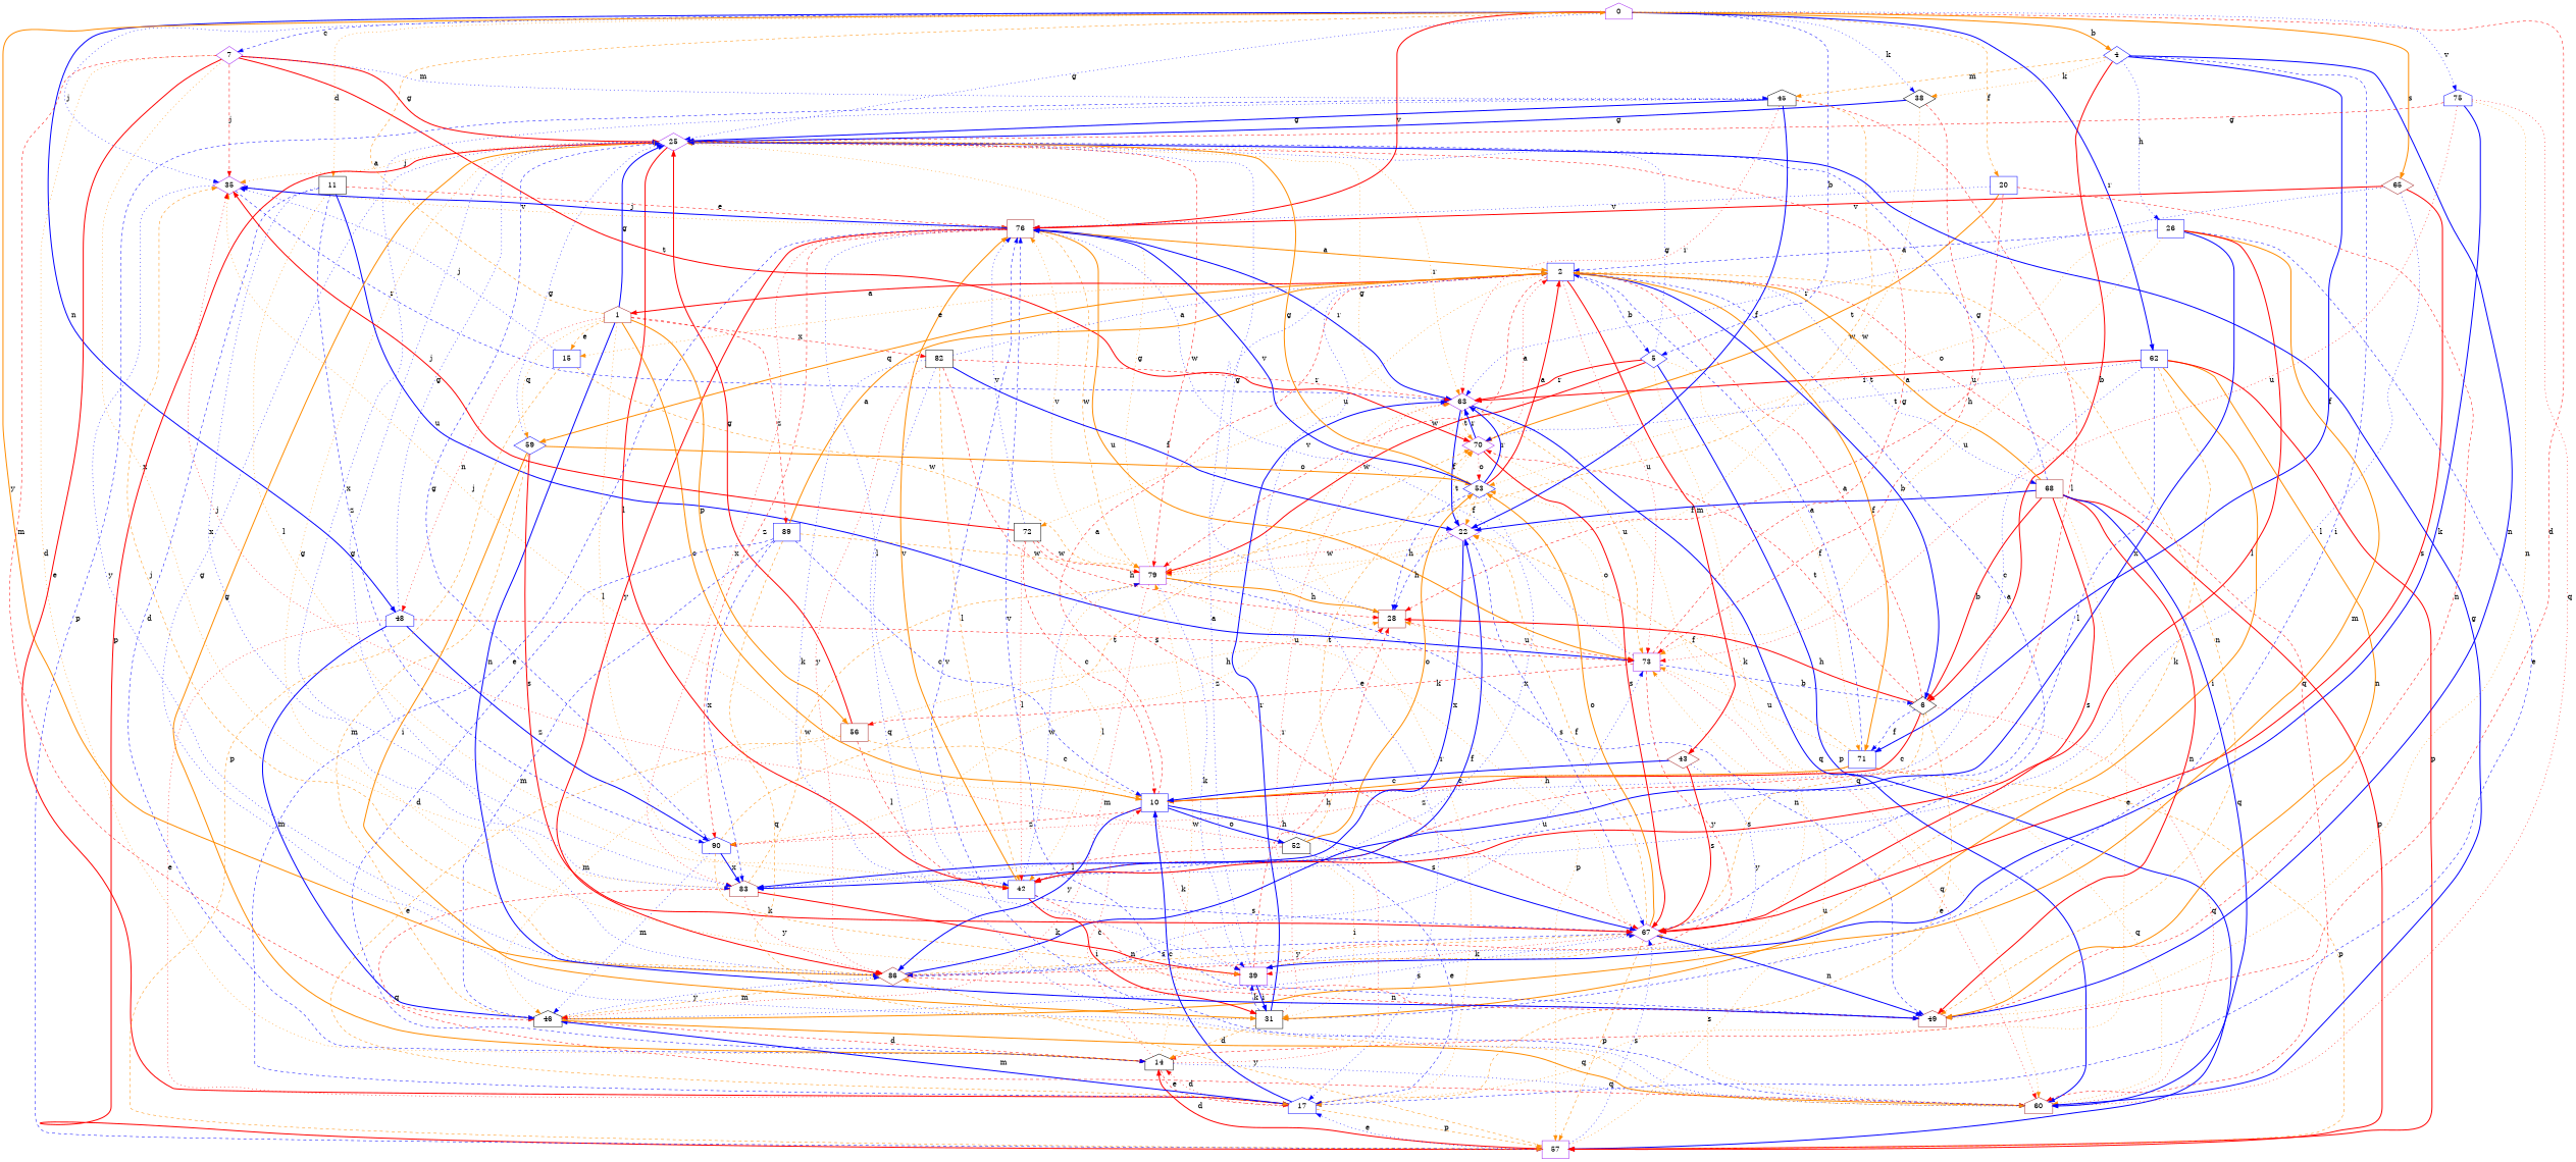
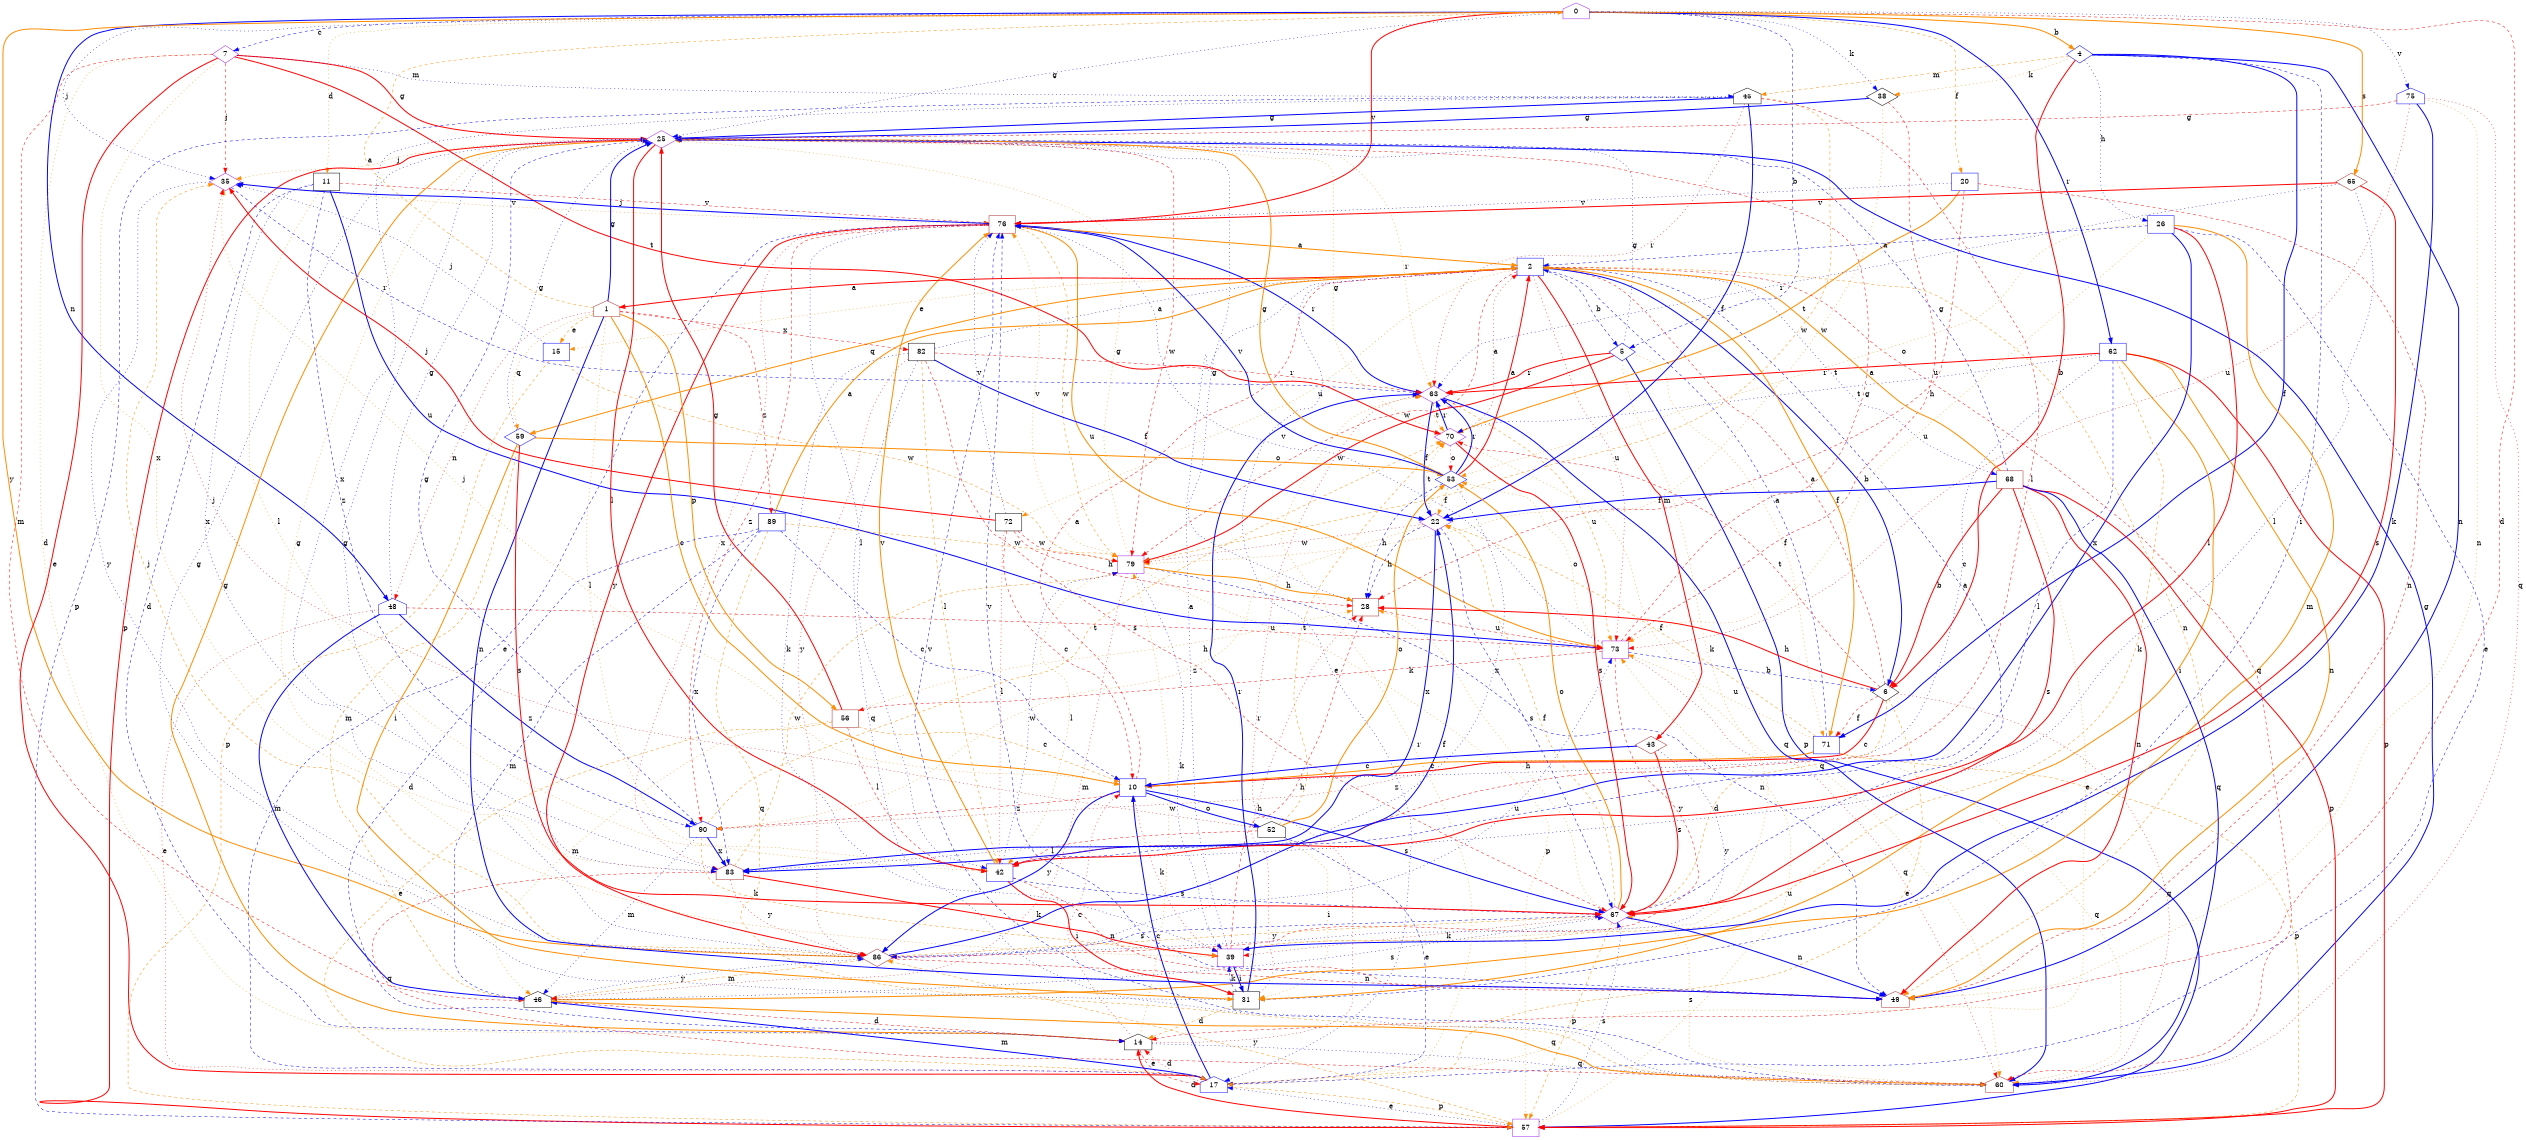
  strict digraph {
    node [color=blue shape=box]
    edge [color=blue style=dotted]
    0 [color=purple shape=house]
    4 [shape=diamond]
    5 [shape=diamond]
    7 [color=purple shape=diamond]
    11 [color=black]
    14 [color=black shape=house]
    20
    25 [color=purple shape=diamond]
    35 [color=purple shape=diamond]
    38 [color=black shape=diamond]
    48 [shape=house]
    62
    65 [color=brown shape=diamond]
    75 [shape=house]
    76 [color=brown]
    86 [color=brown shape=diamond]
    49 [color=brown shape=house]
    6 [color=black shape=diamond]
    n19 [label=71]
    26
    31 [color=black]
    45 [color=black shape=house]
    79 [color=purple]
    39 [color=purple]
    57 [color=purple]
    63 [color=purple shape=diamond]
    17 [shape=house]
    70 [color=purple shape=diamond]
    46 [color=black shape=house]
    83 [color=brown shape=house]
    42
    73 [color=purple]
    90 [shape=house]
    10
    60 [color=brown shape=house]
    28 [color=brown]
    67 [color=purple shape=diamond]
    2
    22 [color=purple shape=diamond]
    1 [color=brown shape=house]
    15
    56 [color=brown]
    59 [shape=diamond]
    82 [color=black]
    89
    52 [color=black shape=house]
    53 [shape=diamond]
    43 [color=brown shape=diamond]
    68 [color=brown]
    72 [color=black]
    0 -> 4 [color=darkorange label=b style=bold]
    0 -> 5 [label=b style=dashed]
    0 -> 7 [label=c style=dashed]
    0 -> 11 [color=darkorange label=d]
    0 -> 14 [color=red label=d style=dashed]
    0 -> 20 [color=darkorange label=f style=dashed]
    0 -> 25 [label=g]
    0 -> 35 [label=j]
    0 -> 38 [label=k]
    0 -> 48 [label=n style=bold]
    0 -> 62 [label=r style=bold]
    0 -> 65 [color=darkorange label=s style=bold]
    0 -> 75 [label=v]
    0 -> 76 [color=red label=v style=bold]
    0 -> 86 [color=darkorange label=y style=bold]
    4 -> 38 [color=darkorange label=k]
    4 -> 49 [label=n style=bold]
    4 -> 6 [color=red label=b style=bold]
    4 -> n19 [label=f style=bold]
    4 -> 26 [label=h]
    4 -> 31 [label=i style=dashed]
    4 -> 45 [color=darkorange label=m style=dashed]
    5 -> 25 [label=g]
    5 -> n19 [color=darkorange label=f]
    5 -> 79 [color=red label=w style=bold]
    5 -> 39 [color=darkorange label=k]
    5 -> 57 [label=p style=bold]
    5 -> 63 [color=red label=r style=bold]
    7 -> 14 [color=darkorange label=d]
    7 -> 25 [color=red label=g style=bold]
    7 -> 35 [color=red label=j style=dashed]
    7 -> 45 [label=m]
    7 -> 17 [color=red label=e style=bold]
    7 -> 70 [color=red label=t style=bold]
    7 -> 46 [color=red label=m style=dashed]
    7 -> 83 [color=darkorange label=x]
    11 -> 14 [label=d style=dashed]
-   11 -> 76 [color=red label=e style=dashed]
+   11 -> 76 [color=red label=v style=dashed]
    11 -> 83 [label=x]
    11 -> 42 [color=darkorange label=l]
    11 -> 73 [label=u style=bold]
    11 -> 90 [label=z style=dashed]
    14 -> 25 [color=darkorange label=g style=bold]
    14 -> 79 [color=darkorange label=w]
    14 -> 63 [color=red label=r]
    14 -> 17 [color=red label=e style=dashed]
    14 -> 10 [color=red label=c]
    14 -> 60 [label=q]
    20 -> 76 [label=v]
    20 -> 49 [color=red label=n style=dashed]
    20 -> 70 [color=darkorange label=t style=bold]
    20 -> 28 [color=red label=h style=dashed]
    25 -> 35 [color=darkorange label=j]
    25 -> 79 [color=red label=w style=dashed]
    25 -> 57 [color=red label=p style=bold]
    25 -> 63 [color=darkorange label=r]
    25 -> 42 [color=red label=l style=bold]
    35 -> 76 [color=darkorange label=v]
    35 -> 86 [label=y]
    35 -> 63 [label=r style=dashed]
    38 -> 25 [label=g style=bold]
    38 -> 79 [color=darkorange label=w]
    38 -> 73 [color=red label=u style=dashed]
    48 -> 25 [label=g]
    48 -> 17 [color=red label=e]
    48 -> 46 [label=m style=bold]
    48 -> 73 [color=red label=u style=dashed]
    48 -> 90 [label=z style=bold]
    62 -> 49 [color=darkorange label=n style=bold]
    62 -> 31 [color=darkorange label=i style=bold]
    62 -> 39 [color=darkorange label=k style=dashed]
    62 -> 57 [color=red label=p style=bold]
    62 -> 63 [color=red label=r style=bold]
    62 -> 70 [label=t]
    62 -> 42 [label=l style=dashed]
    62 -> 10 [label=c]
    65 -> 76 [color=red label=v style=bold]
    65 -> 63 [label=r]
    65 -> 42 [label=l]
    65 -> 67 [color=red label=s style=bold]
    75 -> 25 [color=red label=g style=dashed]
    75 -> 49 [color=darkorange label=n]
    75 -> 39 [label=k style=bold]
    75 -> 73 [color=red label=u]
    75 -> 60 [color=red label=q]
    76 -> 35 [label=j style=bold]
    76 -> 86 [color=red label=y style=bold]
    76 -> 79 [color=darkorange label=w style=dashed]
    76 -> 63 [label=r style=bold]
    76 -> 17 [label=e style=dashed]
    76 -> 83 [color=red label=x]
    76 -> 42 [label=l]
    76 -> 73 [color=darkorange label=u style=bold]
    76 -> 90 [color=red label=z style=dashed]
    76 -> 2 [color=darkorange label=a style=bold]
    86 -> 25 [label=g]
    86 -> 35 [color=darkorange label=j style=dashed]
    86 -> 49 [color=red label=n style=dashed]
    86 -> 46 [color=darkorange label=m style=dashed]
    86 -> 73 [label=u]
    86 -> 67 [label=s style=dashed]
    86 -> 22 [label=f style=bold]
    49 -> 76 [label=v style=dashed]
-   6 -> n19 [label=f style=dashed]
+   6 -> n19 [color=red label=f style=dashed]
    6 -> 17 [color=darkorange label=e style=dashed]
    6 -> 70 [color=red label=t style=dashed]
    6 -> 10 [color=red label=c style=bold]
    6 -> 60 [color=red label=q]
    6 -> 28 [color=red label=h style=bold]
-   6 -> 67 [color=darkorange label=s style=dashed]
+   6 -> 67 [color=darkorange label=d style=dashed]
    6 -> 2 [color=red label=a style=dashed]
    n19 -> 57 [color=darkorange label=p style=dashed]
    n19 -> 73 [color=darkorange label=u]
    n19 -> 90 [color=red label=z]
    n19 -> 10 [color=darkorange label=c style=bold]
    n19 -> 60 [color=darkorange label=q]
    n19 -> 2 [label=a style=dashed]
    n19 -> 22 [color=darkorange label=f style=dashed]
    26 -> 17 [label=e style=dashed]
    26 -> 46 [color=darkorange label=m style=bold]
    26 -> 83 [label=x style=bold]
    26 -> 42 [color=red label=l style=bold]
    26 -> 73 [color=darkorange label=u]
    26 -> 2 [label=a style=dashed]
    26 -> 53 [color=darkorange label=o]
    31 -> 14 [color=darkorange label=d style=dashed]
    31 -> 25 [label=g]
    31 -> 39 [label=k style=dashed]
    31 -> 63 [label=r style=bold]
    31 -> 28 [color=red label=h]
    45 -> 25 [label=g style=bold]
    45 -> 79 [color=darkorange label=w style=dashed]
    45 -> 57 [label=p style=dashed]
    45 -> 63 [color=red label=r]
    45 -> 83 [label=x]
    45 -> 42 [color=red label=l style=dashed]
    45 -> 22 [label=f style=bold]
    79 -> 25 [color=darkorange label=g]
    79 -> 76 [color=darkorange label=v]
    79 -> 49 [label=n style=dashed]
    79 -> 39 [label=k]
    79 -> 57 [color=darkorange label=p]
    79 -> 46 [color=red label=m]
    79 -> 42 [color=darkorange label=l]
    79 -> 28 [color=darkorange label=h style=bold]
    39 -> 25 [color=darkorange label=g]
    39 -> 31 [label=i style=bold]
    39 -> 28 [color=red label=h style=dashed]
    39 -> 2 [label=a]
    57 -> 14 [color=red label=d style=bold]
    57 -> 86 [color=darkorange label=y style=dashed]
    57 -> 17 [label=e]
    57 -> 73 [color=darkorange label=u]
    57 -> 67 [label=s]
    63 -> 70 [color=darkorange label=t style=dashed]
    63 -> 73 [color=darkorange label=u style=dashed]
    63 -> 60 [label=q style=bold]
    63 -> 22 [label=f style=bold]
    17 -> 14 [color=red label=d]
    17 -> 57 [color=darkorange label=p style=dashed]
    17 -> 63 [color=darkorange label=r]
    17 -> 46 [label=m style=bold]
    17 -> 10 [label=c style=bold]
    70 -> 25 [color=darkorange label=g]
    70 -> 63 [label=r style=bold]
    70 -> 60 [color=darkorange label=q]
    70 -> 67 [color=red label=s style=bold]
    70 -> 2 [color=red label=a]
    70 -> 53 [color=red label=o]
    46 -> 14 [color=red label=d style=dashed]
    46 -> 86 [label=y]
    46 -> 60 [color=darkorange label=q style=bold]
    46 -> 67 [label=s]
    83 -> 86 [color=red label=y]
    83 -> 79 [color=darkorange label=w style=dashed]
    83 -> 39 [color=red label=k style=bold]
    83 -> 60 [color=red label=q style=dashed]
    42 -> 76 [color=darkorange label=v style=bold]
    42 -> 49 [color=red label=n style=dashed]
    42 -> 31 [color=red label=i style=bold]
    42 -> 79 [label=w]
    42 -> 67 [label=s style=dashed]
    73 -> 25 [color=red label=g style=dashed]
    73 -> 76 [label=v]
    73 -> 86 [color=red label=y style=dashed]
    73 -> 6 [label=b style=dashed]
    73 -> 60 [color=red label=q]
    73 -> 56 [color=red label=k style=dashed]
    73 -> 53 [color=darkorange label=o]
    90 -> 25 [label=g style=dashed]
    90 -> 39 [color=darkorange label=k style=dashed]
    90 -> 70 [color=darkorange label=t style=dashed]
    90 -> 46 [label=m]
    90 -> 83 [label=x style=bold]
    10 -> 35 [color=darkorange label=j]
    10 -> 86 [label=y style=bold]
    10 -> 39 [color=red label=k]
    10 -> 90 [color=red label=z style=dashed]
    10 -> 67 [label=s style=bold]
    10 -> 2 [color=red label=a style=dashed]
    10 -> 52 [label=o style=bold]
    60 -> 25 [label=g style=bold]
    60 -> 76 [label=v style=dashed]
    60 -> 67 [color=darkorange label=s]
    28 -> 25 [label=g]
    28 -> 73 [color=red label=u style=dashed]
    67 -> 86 [color=darkorange label=y style=dashed]
    67 -> 49 [label=n style=bold]
    67 -> 39 [color=red label=k]
    67 -> 57 [color=darkorange label=p style=dashed]
    67 -> 28 [color=darkorange label=h]
    67 -> 2 [label=a style=dashed]
    67 -> 22 [color=darkorange label=f style=dashed]
    67 -> 53 [color=darkorange label=o style=bold]
    2 -> 5 [label=b style=dashed]
    2 -> 49 [color=darkorange label=n style=dashed]
    2 -> 6 [label=b style=bold]
    2 -> n19 [color=darkorange label=f style=bold]
    2 -> 79 [color=red label=w style=dashed]
    2 -> 17 [label=e]
    2 -> 73 [color=red label=u]
    2 -> 60 [color=red label=q style=dashed]
    2 -> 1 [color=red label=a style=bold]
    2 -> 15 [color=darkorange label=e]
    2 -> 59 [color=darkorange label=q style=bold]
    2 -> 43 [color=red label=m style=bold]
    2 -> 68 [label=t]
    2 -> 72 [color=darkorange label=u]
    22 -> 79 [color=red label=w]
    22 -> 70 [color=darkorange label=t]
    22 -> 83 [label=x style=bold]
    22 -> 90 [color=darkorange label=z]
    22 -> 28 [label=h style=dashed]
    22 -> 67 [label=s style=dashed]
    1 -> 0 [color=darkorange label=a style=dashed]
    1 -> 25 [label=g style=bold]
    1 -> 48 [color=red label=n]
    1 -> 49 [label=n style=bold]
    1 -> 42 [color=darkorange label=l]
    1 -> 10 [color=darkorange label=c style=bold]
    1 -> 15 [color=darkorange label=e style=dashed]
    1 -> 56 [color=darkorange label=p style=bold]
    1 -> 59 [color=darkorange label=q]
    1 -> 82 [color=red label=x style=dashed]
    1 -> 89 [color=red label=z style=dashed]
    15 -> 35 [label=j]
    15 -> 79 [color=darkorange label=w style=dashed]
    15 -> 57 [color=darkorange label=p style=dashed]
    56 -> 25 [color=red label=g style=bold]
    56 -> 17 [color=darkorange label=e style=dashed]
    56 -> 46 [color=darkorange label=m]
    56 -> 42 [color=red label=l style=dashed]
    56 -> 10 [color=darkorange label=c style=dashed]
    56 -> 28 [color=darkorange label=h]
    59 -> 25 [label=g]
    59 -> 31 [color=darkorange label=i style=bold]
    59 -> 46 [color=darkorange label=m style=dashed]
    59 -> 67 [color=red label=s style=bold]
    59 -> 53 [color=darkorange label=o style=bold]
    82 -> 86 [color=red label=y]
    82 -> 39 [label=k]
    82 -> 63 [color=red label=r style=dashed]
    82 -> 42 [color=darkorange label=l style=dashed]
    82 -> 60 [label=q]
    82 -> 67 [color=red label=s style=dashed]
    82 -> 2 [label=a]
    82 -> 22 [label=f style=bold]
    89 -> 14 [label=d style=dashed]
    89 -> 79 [color=darkorange label=w style=dashed]
    89 -> 46 [label=m style=dashed]
    89 -> 83 [label=x style=dashed]
    89 -> 10 [label=c style=dashed]
    89 -> 60 [color=darkorange label=q style=dashed]
    89 -> 2 [color=darkorange label=a style=bold]
    52 -> 35 [color=red label=j]
    52 -> 31 [color=darkorange label=i]
    52 -> 17 [label=e style=dashed]
    52 -> 70 [color=darkorange label=t style=dashed]
    52 -> 42 [color=red label=l style=dashed]
    52 -> 53 [color=darkorange label=o style=bold]
    53 -> 25 [color=darkorange label=g style=bold]
    53 -> 76 [label=v style=bold]
    53 -> 63 [label=r style=bold]
    53 -> 83 [label=x]
    53 -> 28 [label=h style=dashed]
    53 -> 2 [color=red label=a style=bold]
    53 -> 22 [color=darkorange label=f style=dashed]
    43 -> 86 [label=y]
    43 -> 10 [label=c style=bold]
    43 -> 67 [color=red label=s style=bold]
    68 -> 25 [label=g style=dashed]
    68 -> 49 [color=red label=n style=bold]
    68 -> 6 [color=red label=b style=bold]
    68 -> 57 [color=red label=p style=bold]
    68 -> 17 [color=darkorange label=e]
    68 -> 60 [label=q style=bold]
    68 -> 67 [color=red label=s style=bold]
    68 -> 2 [color=darkorange label=a style=bold]
    68 -> 22 [label=f style=bold]
    72 -> 35 [color=red label=j style=bold]
    72 -> 76 [label=v]
    72 -> 79 [color=red label=w style=dashed]
    72 -> 42 [color=red label=l]
    72 -> 10 [color=red label=c style=dashed]
    72 -> 28 [color=red label=h style=dashed]
  }
